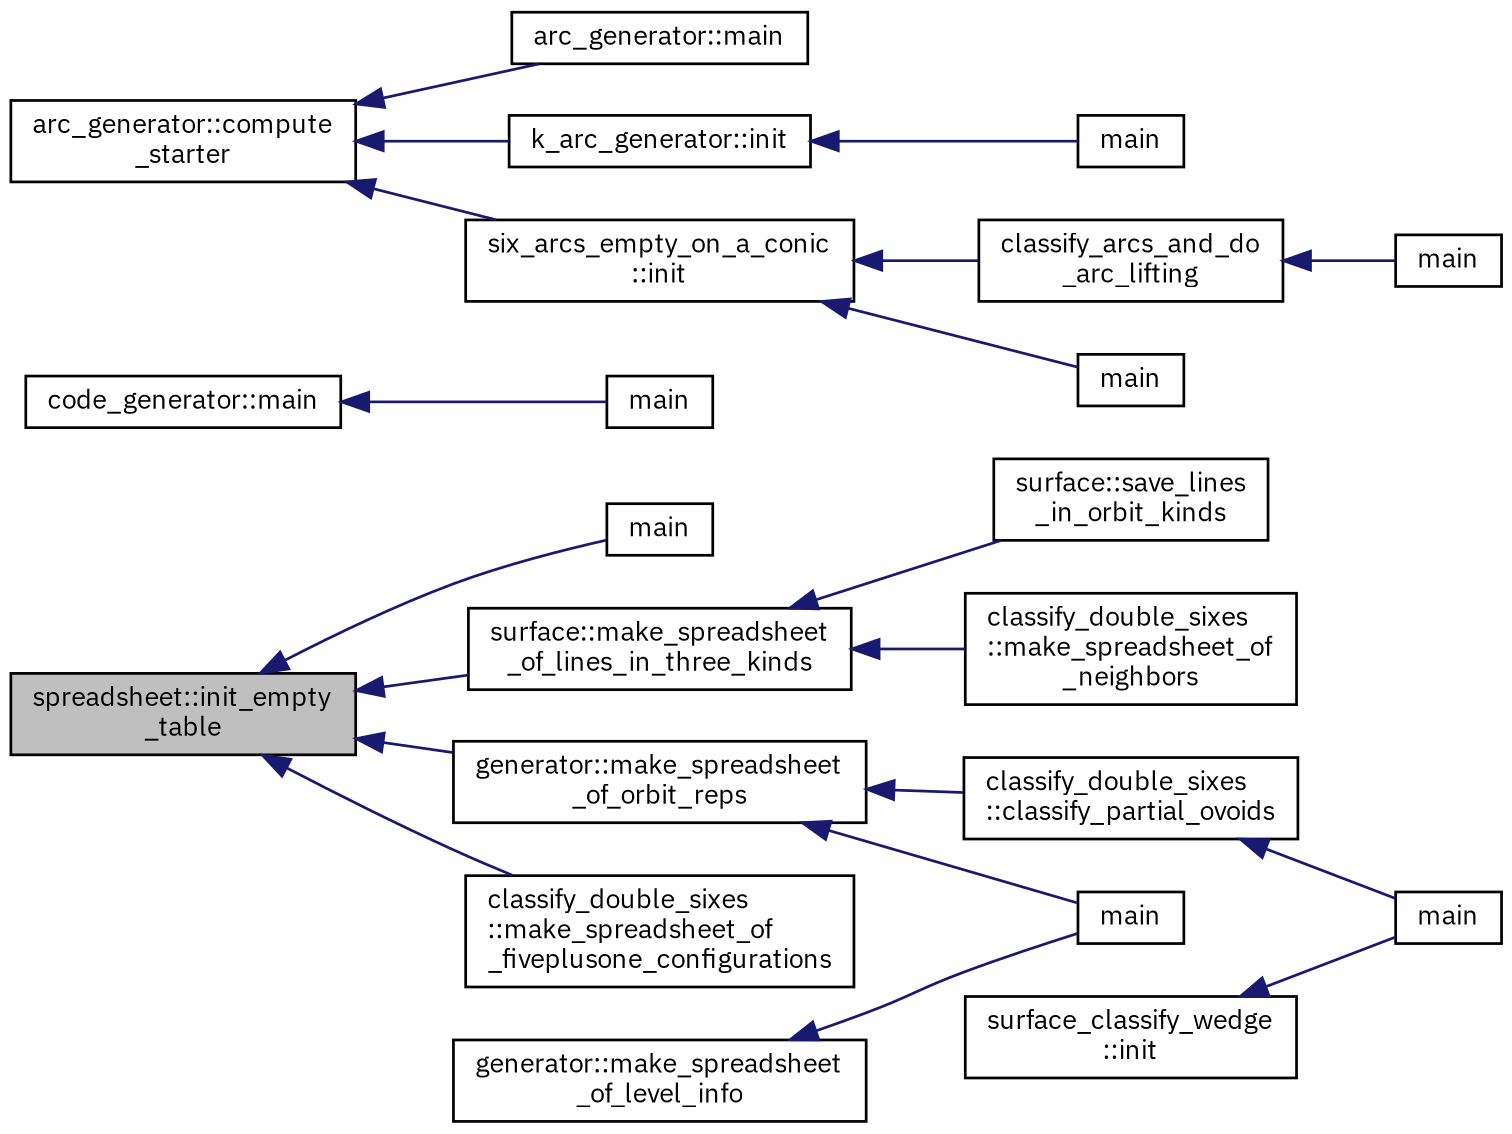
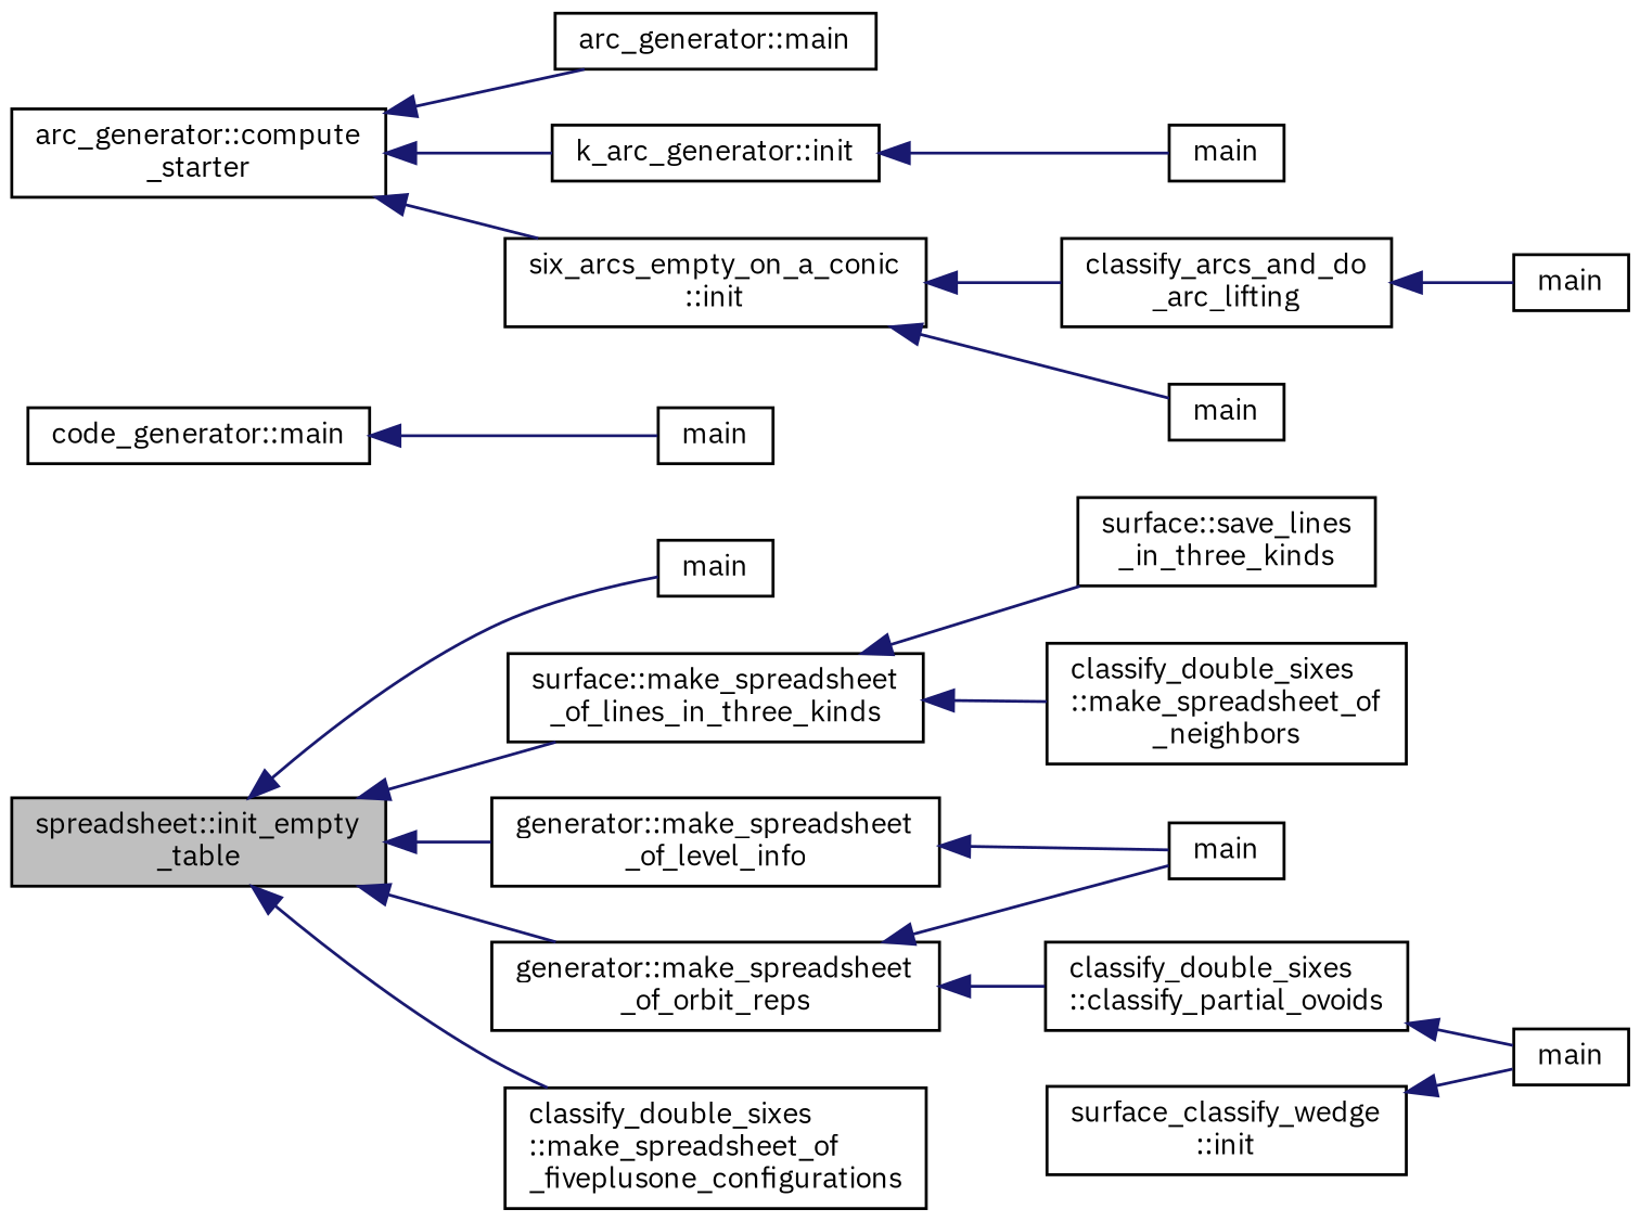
  digraph {
    fontname="IBM Plex Sans"
    rankdir=LR
    node [color=black fillcolor=white fontname="IBM Plex Sans" fontsize=10 shape=record style=filled]
    edge [color=midnightblue dir=back fontname="IBM Plex Sans" fontsize=10 labelfontname=Helvetica labelfontsize=10 style=solid]
    n1 [fillcolor=grey75 fontcolor=black height=0.2 label="spreadsheet::init_empty\l_table" width=0.4]
    n2 [height=0.2 label=main width=0.4]
    n3 [height=0.2 label="surface::make_spreadsheet\l_of_lines_in_three_kinds" width=0.4]
    n4 [height=0.2 label="generator::make_spreadsheet\l_of_orbit_reps" width=0.4]
    n5 [height=0.2 label="generator::make_spreadsheet\l_of_level_info" width=0.4]
    n6 [height=0.2 label="classify_double_sixes\l::make_spreadsheet_of\l_fiveplusone_configurations" width=0.4]
-   n7 [height=0.2 label="surface::save_lines\l_in_orbit_kinds" width=0.4]
+   n7 [height=0.2 label="surface::save_lines\l_in_three_kinds" width=0.4]
    n8 [height=0.2 label="classify_double_sixes\l::make_spreadsheet_of\l_neighbors" width=0.4]
    n9 [height=0.2 label=main width=0.4]
    n10 [height=0.2 label="classify_double_sixes\l::classify_partial_ovoids" width=0.4]
    n11 [height=0.2 label="surface_classify_wedge\l::init" width=0.4]
    n12 [height=0.2 label=main width=0.4]
    n13 [height=0.2 label="code_generator::main" width=0.4]
    n14 [height=0.2 label=main width=0.4]
    n15 [height=0.2 label="arc_generator::compute\l_starter" width=0.4]
    n16 [height=0.2 label="arc_generator::main" width=0.4]
    n17 [height=0.2 label="k_arc_generator::init" width=0.4]
    n18 [height=0.2 label="six_arcs_empty_on_a_conic\l::init" width=0.4]
    n19 [height=0.2 label=main width=0.4]
    n20 [height=0.2 label="classify_arcs_and_do\l_arc_lifting" width=0.4]
    n21 [height=0.2 label=main width=0.4]
    n22 [height=0.2 label=main width=0.4]
    n1 -> n2
    n1 -> n3
    n1 -> n4
+   n1 -> n5
    n1 -> n6
    n3 -> n7
    n3 -> n8
    n4 -> n9
    n4 -> n10
    n5 -> n9
    n10 -> n12
    n11 -> n12
    n13 -> n14
    n15 -> n16
    n15 -> n17
    n15 -> n18
    n17 -> n19
    n18 -> n20
    n18 -> n21
    n20 -> n22
  }
